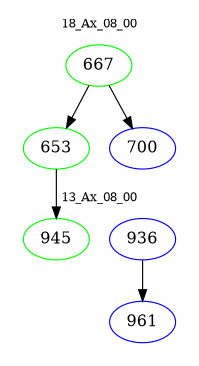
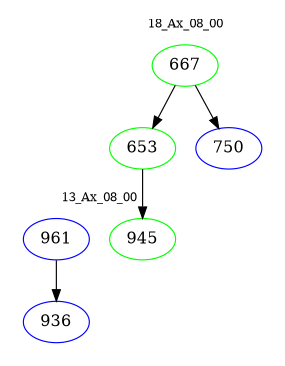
  digraph {
    node [color=blue]
    edge [color=black]
    n1 [label=936]
    n2 [color=green label=945]
    n3 [label=961]
    n4 [color=green label=667]
    n5 [color=green label=653]
-   n6 [label=700]
+   n6 [label=750]
    subgraph cluster_1 {
      color=white
      fontsize=10
      label="13_Ax_08_00"
      n1
      n2
      n3
    }
    subgraph cluster_2 {
      color=white
      fontsize=10
      label="18_Ax_08_00"
      n4
      n5
      n6
    }
-   n1 -> n3
+   n3 -> n1
    n4 -> n5
    n4 -> n6
    n5 -> n2
  }
